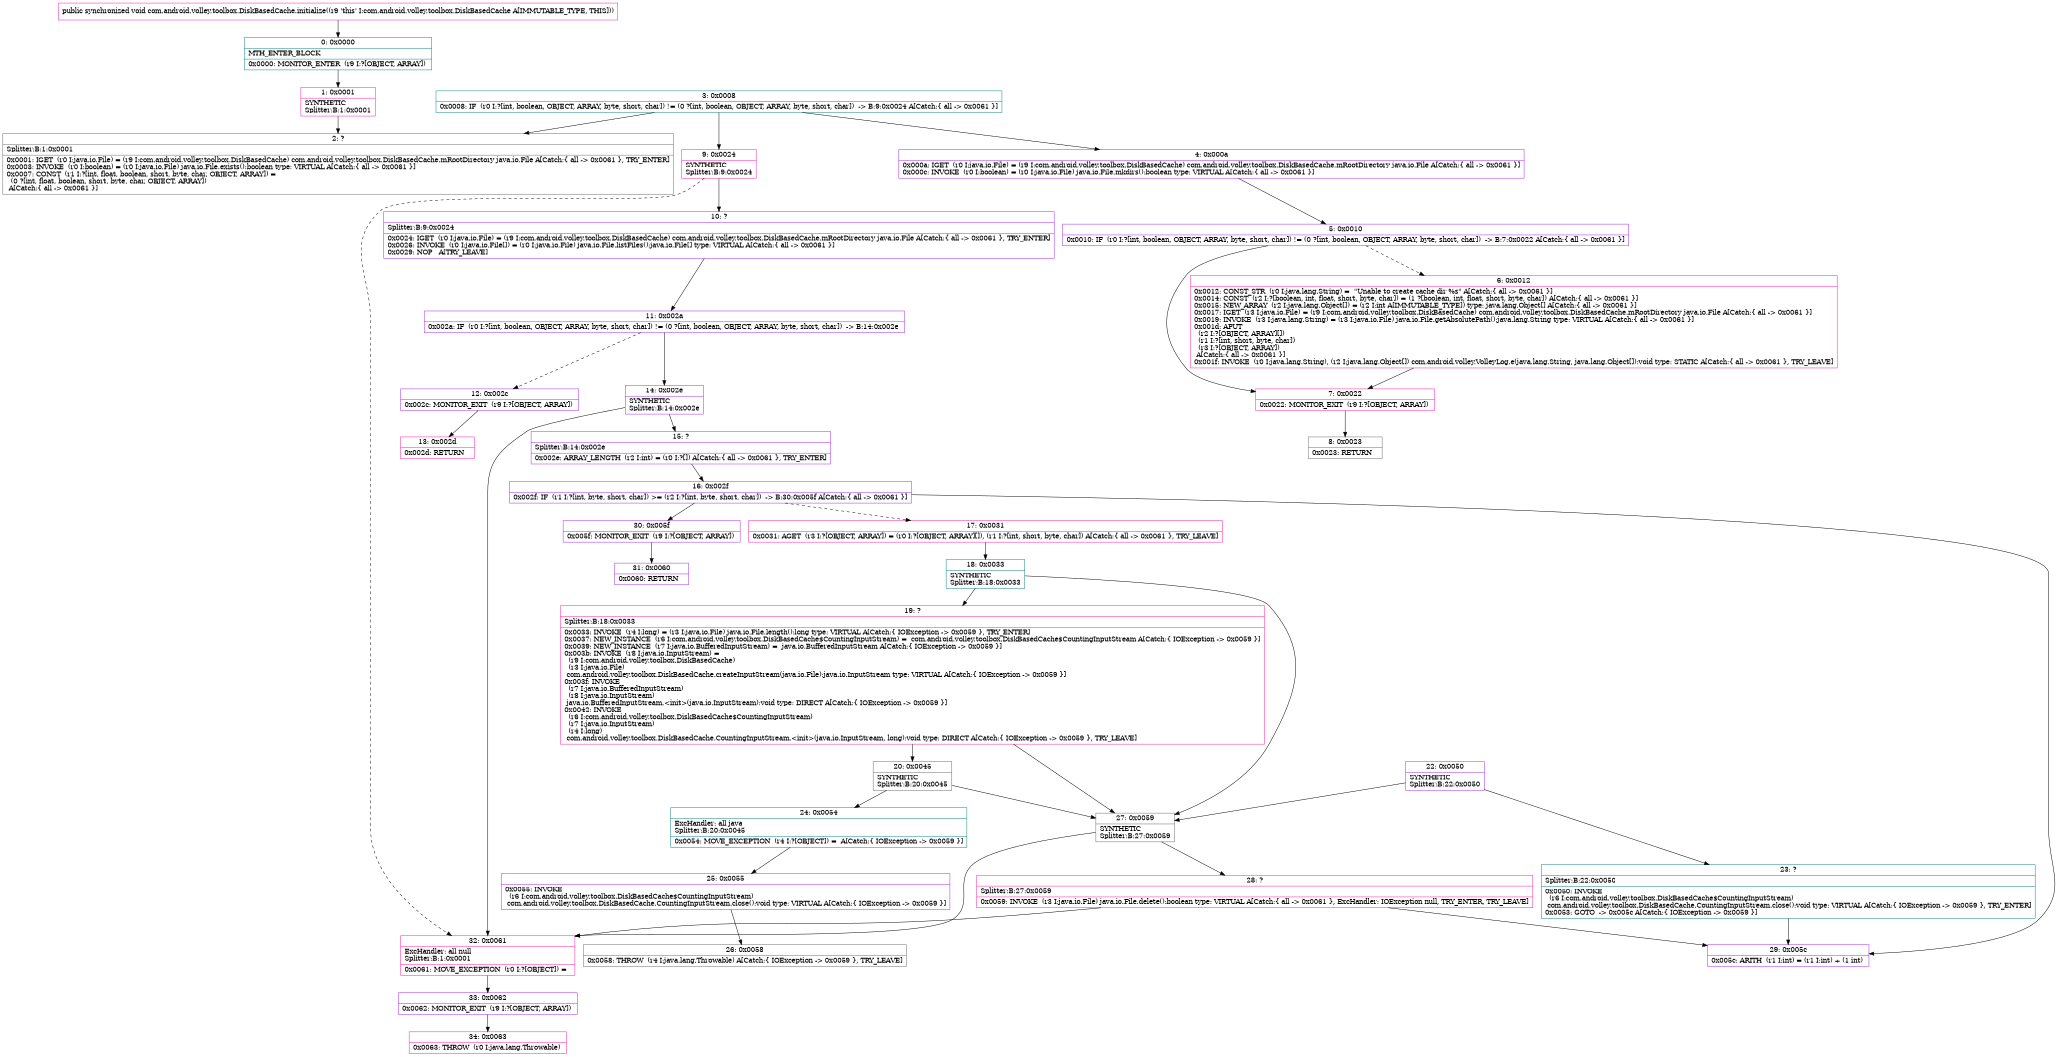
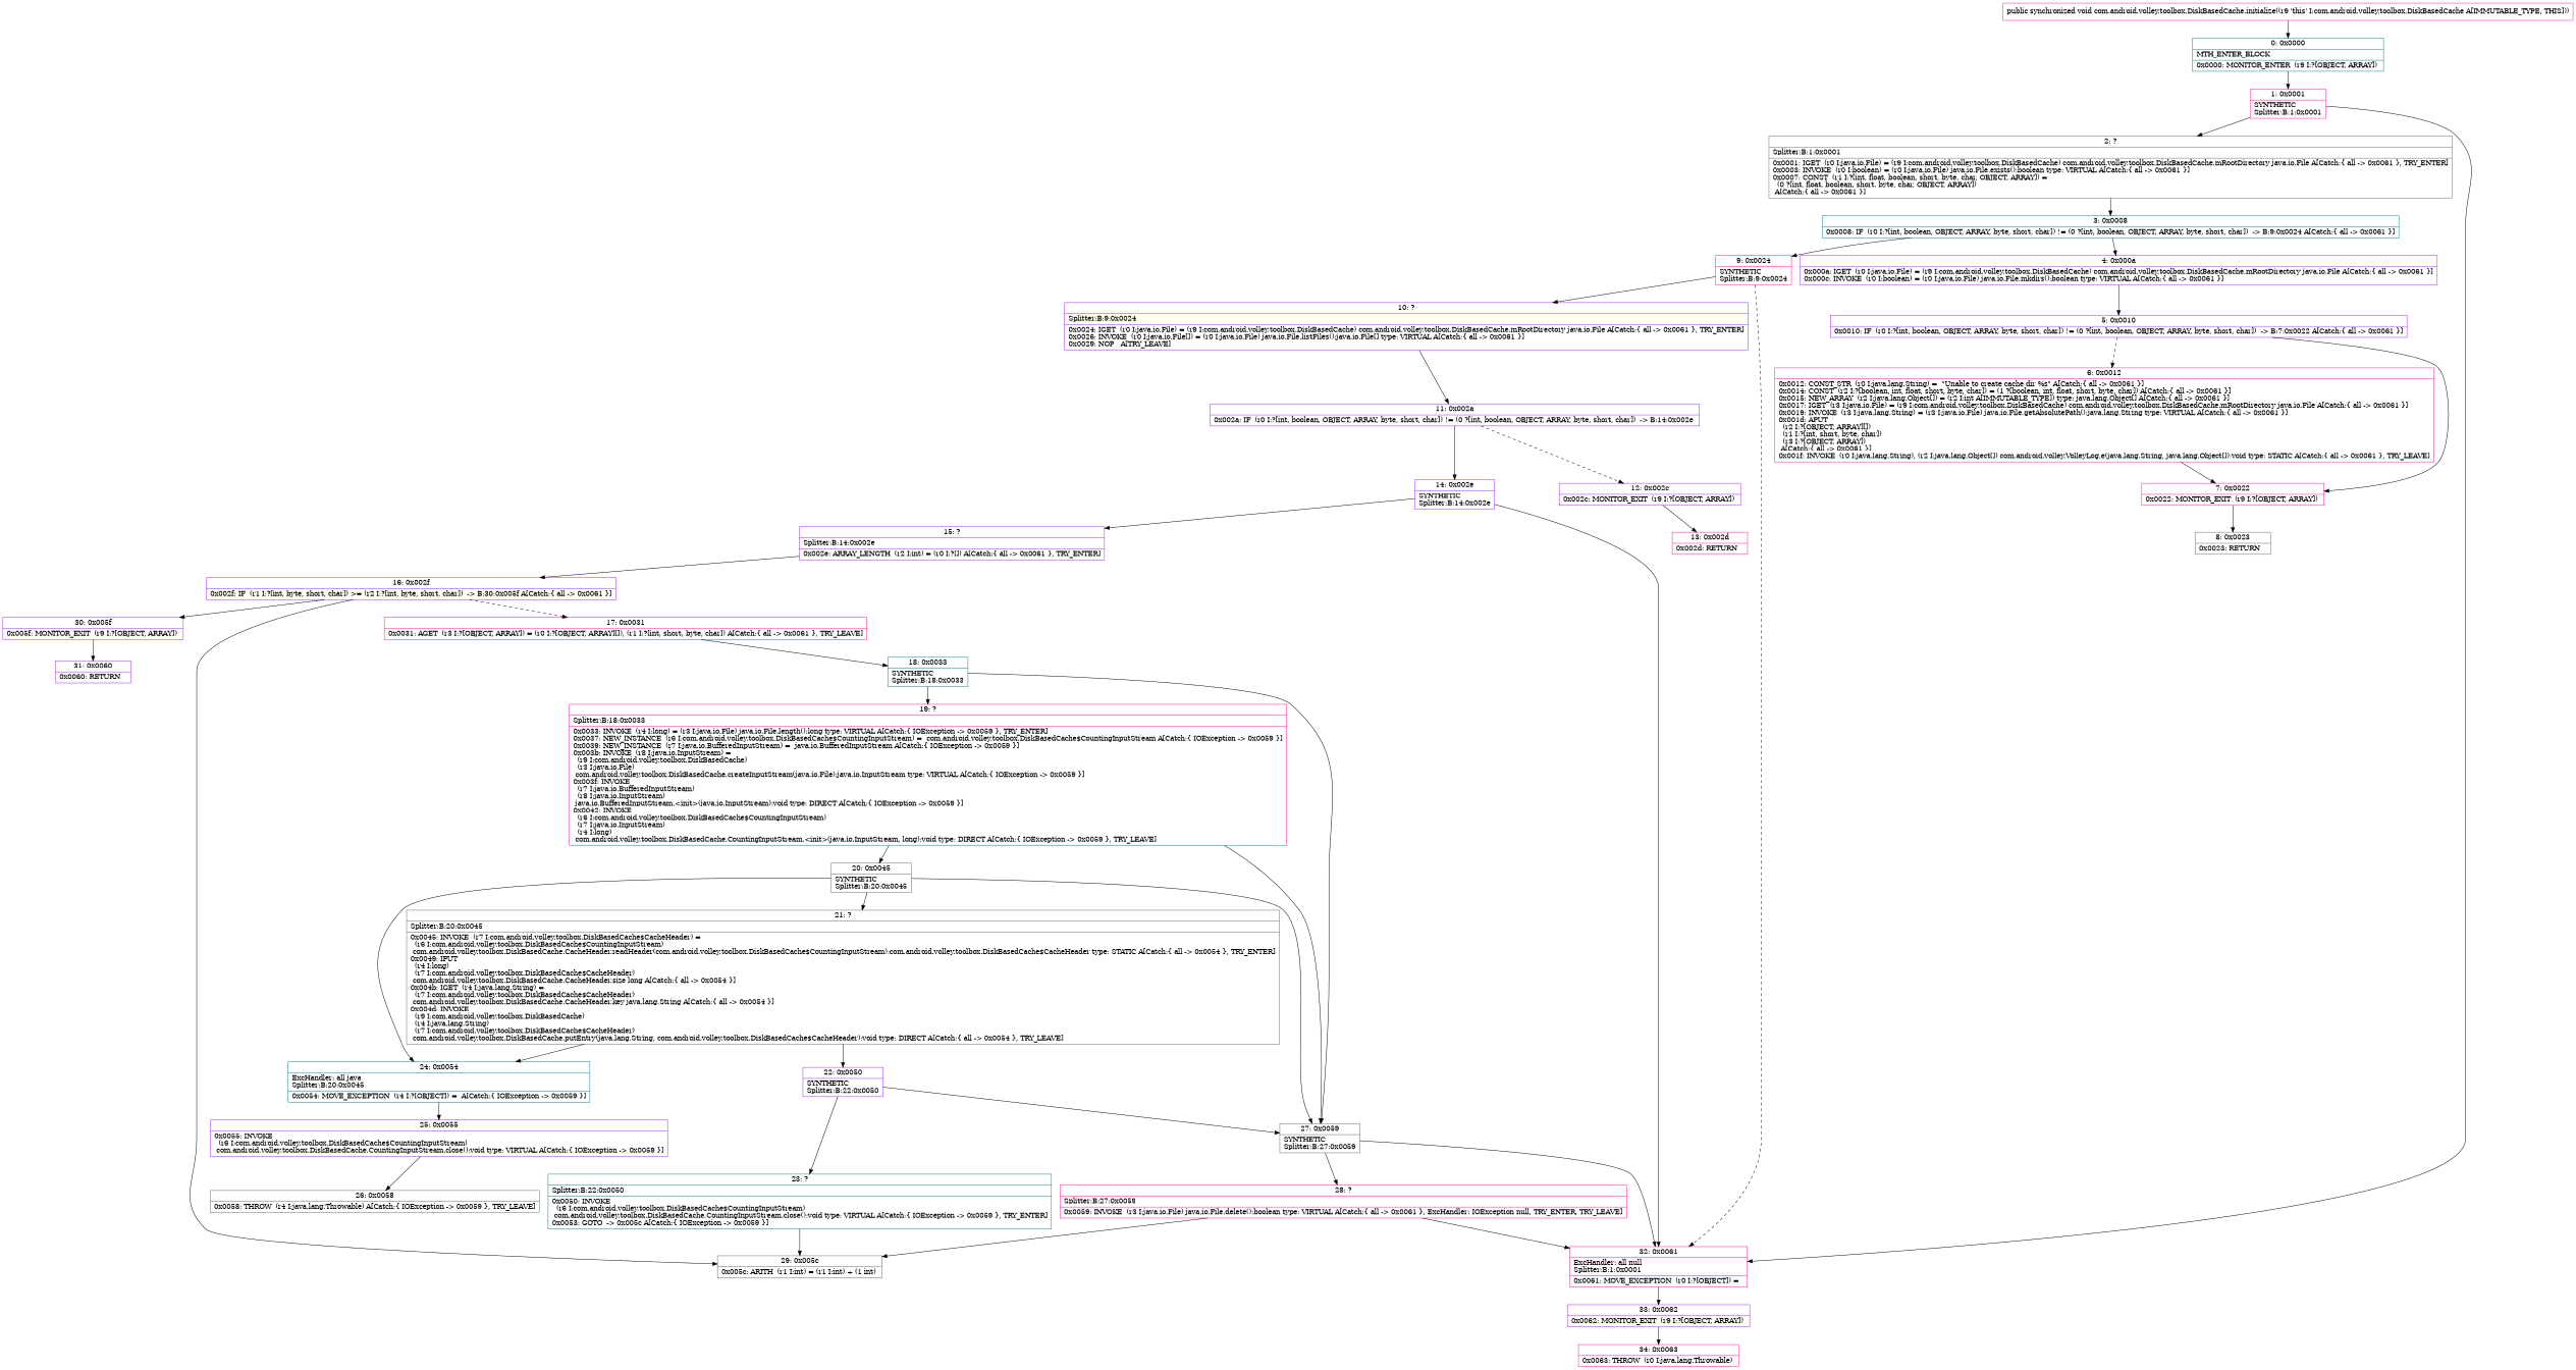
  digraph {
    fontname="DejaVu Serif"
    node [color=purple fontname="DejaVu Serif" shape=record]
    edge [fontname="DejaVu Serif"]
    n1 [color=teal label="{0\:\ 0x0000|MTH_ENTER_BLOCK\l|0x0000: MONITOR_ENTER  (r9 I:?[OBJECT, ARRAY]) \l}"]
    n2 [color=deeppink label="{1\:\ 0x0001|SYNTHETIC\lSplitter:B:1:0x0001\l}"]
    n3 [color=gray40 label="{2\:\ ?|Splitter:B:1:0x0001\l|0x0001: IGET  (r0 I:java.io.File) = (r9 I:com.android.volley.toolbox.DiskBasedCache) com.android.volley.toolbox.DiskBasedCache.mRootDirectory java.io.File A[Catch:\{ all \-\> 0x0061 \}, TRY_ENTER]\l0x0003: INVOKE  (r0 I:boolean) = (r0 I:java.io.File) java.io.File.exists():boolean type: VIRTUAL A[Catch:\{ all \-\> 0x0061 \}]\l0x0007: CONST  (r1 I:?[int, float, boolean, short, byte, char, OBJECT, ARRAY]) = \l  (0 ?[int, float, boolean, short, byte, char, OBJECT, ARRAY])\l A[Catch:\{ all \-\> 0x0061 \}]\l}"]
    n4 [color=deeppink label="{32\:\ 0x0061|ExcHandler: all null\lSplitter:B:1:0x0001\l|0x0061: MOVE_EXCEPTION  (r0 I:?[OBJECT]) =  \l}"]
    n5 [color=teal label="{3\:\ 0x0008|0x0008: IF  (r0 I:?[int, boolean, OBJECT, ARRAY, byte, short, char]) != (0 ?[int, boolean, OBJECT, ARRAY, byte, short, char])  \-\> B:9:0x0024 A[Catch:\{ all \-\> 0x0061 \}]\l}"]
    n6 [label="{33\:\ 0x0062|0x0062: MONITOR_EXIT  (r9 I:?[OBJECT, ARRAY]) \l}"]
    n7 [label="{4\:\ 0x000a|0x000a: IGET  (r0 I:java.io.File) = (r9 I:com.android.volley.toolbox.DiskBasedCache) com.android.volley.toolbox.DiskBasedCache.mRootDirectory java.io.File A[Catch:\{ all \-\> 0x0061 \}]\l0x000c: INVOKE  (r0 I:boolean) = (r0 I:java.io.File) java.io.File.mkdirs():boolean type: VIRTUAL A[Catch:\{ all \-\> 0x0061 \}]\l}"]
    n8 [color=deeppink label="{9\:\ 0x0024|SYNTHETIC\lSplitter:B:9:0x0024\l}"]
    n9 [label="{5\:\ 0x0010|0x0010: IF  (r0 I:?[int, boolean, OBJECT, ARRAY, byte, short, char]) != (0 ?[int, boolean, OBJECT, ARRAY, byte, short, char])  \-\> B:7:0x0022 A[Catch:\{ all \-\> 0x0061 \}]\l}"]
    n10 [label="{10\:\ ?|Splitter:B:9:0x0024\l|0x0024: IGET  (r0 I:java.io.File) = (r9 I:com.android.volley.toolbox.DiskBasedCache) com.android.volley.toolbox.DiskBasedCache.mRootDirectory java.io.File A[Catch:\{ all \-\> 0x0061 \}, TRY_ENTER]\l0x0026: INVOKE  (r0 I:java.io.File[]) = (r0 I:java.io.File) java.io.File.listFiles():java.io.File[] type: VIRTUAL A[Catch:\{ all \-\> 0x0061 \}]\l0x0029: NOP   A[TRY_LEAVE]\l}"]
    n11 [color=deeppink label="{6\:\ 0x0012|0x0012: CONST_STR  (r0 I:java.lang.String) =  \"Unable to create cache dir %s\" A[Catch:\{ all \-\> 0x0061 \}]\l0x0014: CONST  (r2 I:?[boolean, int, float, short, byte, char]) = (1 ?[boolean, int, float, short, byte, char]) A[Catch:\{ all \-\> 0x0061 \}]\l0x0015: NEW_ARRAY  (r2 I:java.lang.Object[]) = (r2 I:int A[IMMUTABLE_TYPE]) type: java.lang.Object[] A[Catch:\{ all \-\> 0x0061 \}]\l0x0017: IGET  (r3 I:java.io.File) = (r9 I:com.android.volley.toolbox.DiskBasedCache) com.android.volley.toolbox.DiskBasedCache.mRootDirectory java.io.File A[Catch:\{ all \-\> 0x0061 \}]\l0x0019: INVOKE  (r3 I:java.lang.String) = (r3 I:java.io.File) java.io.File.getAbsolutePath():java.lang.String type: VIRTUAL A[Catch:\{ all \-\> 0x0061 \}]\l0x001d: APUT  \l  (r2 I:?[OBJECT, ARRAY][])\l  (r1 I:?[int, short, byte, char])\l  (r3 I:?[OBJECT, ARRAY])\l A[Catch:\{ all \-\> 0x0061 \}]\l0x001f: INVOKE  (r0 I:java.lang.String), (r2 I:java.lang.Object[]) com.android.volley.VolleyLog.e(java.lang.String, java.lang.Object[]):void type: STATIC A[Catch:\{ all \-\> 0x0061 \}, TRY_LEAVE]\l}"]
    n12 [color=deeppink label="{7\:\ 0x0022|0x0022: MONITOR_EXIT  (r9 I:?[OBJECT, ARRAY]) \l}"]
    n13 [color=gray40 label="{8\:\ 0x0023|0x0023: RETURN   \l}"]
    n14 [label="{11\:\ 0x002a|0x002a: IF  (r0 I:?[int, boolean, OBJECT, ARRAY, byte, short, char]) != (0 ?[int, boolean, OBJECT, ARRAY, byte, short, char])  \-\> B:14:0x002e \l}"]
    n15 [label="{12\:\ 0x002c|0x002c: MONITOR_EXIT  (r9 I:?[OBJECT, ARRAY]) \l}"]
    n16 [label="{14\:\ 0x002e|SYNTHETIC\lSplitter:B:14:0x002e\l}"]
    n17 [color=deeppink label="{13\:\ 0x002d|0x002d: RETURN   \l}"]
    n18 [label="{15\:\ ?|Splitter:B:14:0x002e\l|0x002e: ARRAY_LENGTH  (r2 I:int) = (r0 I:?[]) A[Catch:\{ all \-\> 0x0061 \}, TRY_ENTER]\l}"]
    n19 [label="{16\:\ 0x002f|0x002f: IF  (r1 I:?[int, byte, short, char]) \>= (r2 I:?[int, byte, short, char])  \-\> B:30:0x005f A[Catch:\{ all \-\> 0x0061 \}]\l}"]
    n20 [color=deeppink label="{17\:\ 0x0031|0x0031: AGET  (r3 I:?[OBJECT, ARRAY]) = (r0 I:?[OBJECT, ARRAY][]), (r1 I:?[int, short, byte, char]) A[Catch:\{ all \-\> 0x0061 \}, TRY_LEAVE]\l}"]
    n21 [label="{30\:\ 0x005f|0x005f: MONITOR_EXIT  (r9 I:?[OBJECT, ARRAY]) \l}"]
-   n22 [label="{29\:\ 0x005c|0x005c: ARITH  (r1 I:int) = (r1 I:int) + (1 int) \l}"]
+   n22 [color=gray40 label="{29\:\ 0x005c|0x005c: ARITH  (r1 I:int) = (r1 I:int) + (1 int) \l}"]
    n23 [color=teal label="{18\:\ 0x0033|SYNTHETIC\lSplitter:B:18:0x0033\l}"]
    n24 [label="{31\:\ 0x0060|0x0060: RETURN   \l}"]
    n25 [color=deeppink label="{19\:\ ?|Splitter:B:18:0x0033\l|0x0033: INVOKE  (r4 I:long) = (r3 I:java.io.File) java.io.File.length():long type: VIRTUAL A[Catch:\{ IOException \-\> 0x0059 \}, TRY_ENTER]\l0x0037: NEW_INSTANCE  (r6 I:com.android.volley.toolbox.DiskBasedCache$CountingInputStream) =  com.android.volley.toolbox.DiskBasedCache$CountingInputStream A[Catch:\{ IOException \-\> 0x0059 \}]\l0x0039: NEW_INSTANCE  (r7 I:java.io.BufferedInputStream) =  java.io.BufferedInputStream A[Catch:\{ IOException \-\> 0x0059 \}]\l0x003b: INVOKE  (r8 I:java.io.InputStream) = \l  (r9 I:com.android.volley.toolbox.DiskBasedCache)\l  (r3 I:java.io.File)\l com.android.volley.toolbox.DiskBasedCache.createInputStream(java.io.File):java.io.InputStream type: VIRTUAL A[Catch:\{ IOException \-\> 0x0059 \}]\l0x003f: INVOKE  \l  (r7 I:java.io.BufferedInputStream)\l  (r8 I:java.io.InputStream)\l java.io.BufferedInputStream.\<init\>(java.io.InputStream):void type: DIRECT A[Catch:\{ IOException \-\> 0x0059 \}]\l0x0042: INVOKE  \l  (r6 I:com.android.volley.toolbox.DiskBasedCache$CountingInputStream)\l  (r7 I:java.io.InputStream)\l  (r4 I:long)\l com.android.volley.toolbox.DiskBasedCache.CountingInputStream.\<init\>(java.io.InputStream, long):void type: DIRECT A[Catch:\{ IOException \-\> 0x0059 \}, TRY_LEAVE]\l}"]
    n26 [color=gray40 label="{27\:\ 0x0059|SYNTHETIC\lSplitter:B:27:0x0059\l}"]
    n27 [color=gray40 label="{20\:\ 0x0045|SYNTHETIC\lSplitter:B:20:0x0045\l}"]
    n28 [color=deeppink label="{28\:\ ?|Splitter:B:27:0x0059\l|0x0059: INVOKE  (r3 I:java.io.File) java.io.File.delete():boolean type: VIRTUAL A[Catch:\{ all \-\> 0x0061 \}, ExcHandler: IOException null, TRY_ENTER, TRY_LEAVE]\l}"]
+   n29 [color=gray40 label="{21\:\ ?|Splitter:B:20:0x0045\l|0x0045: INVOKE  (r7 I:com.android.volley.toolbox.DiskBasedCache$CacheHeader) = \l  (r6 I:com.android.volley.toolbox.DiskBasedCache$CountingInputStream)\l com.android.volley.toolbox.DiskBasedCache.CacheHeader.readHeader(com.android.volley.toolbox.DiskBasedCache$CountingInputStream):com.android.volley.toolbox.DiskBasedCache$CacheHeader type: STATIC A[Catch:\{ all \-\> 0x0054 \}, TRY_ENTER]\l0x0049: IPUT  \l  (r4 I:long)\l  (r7 I:com.android.volley.toolbox.DiskBasedCache$CacheHeader)\l com.android.volley.toolbox.DiskBasedCache.CacheHeader.size long A[Catch:\{ all \-\> 0x0054 \}]\l0x004b: IGET  (r4 I:java.lang.String) = \l  (r7 I:com.android.volley.toolbox.DiskBasedCache$CacheHeader)\l com.android.volley.toolbox.DiskBasedCache.CacheHeader.key java.lang.String A[Catch:\{ all \-\> 0x0054 \}]\l0x004d: INVOKE  \l  (r9 I:com.android.volley.toolbox.DiskBasedCache)\l  (r4 I:java.lang.String)\l  (r7 I:com.android.volley.toolbox.DiskBasedCache$CacheHeader)\l com.android.volley.toolbox.DiskBasedCache.putEntry(java.lang.String, com.android.volley.toolbox.DiskBasedCache$CacheHeader):void type: DIRECT A[Catch:\{ all \-\> 0x0054 \}, TRY_LEAVE]\l}"]
    n30 [color=teal label="{24\:\ 0x0054|ExcHandler: all java\lSplitter:B:20:0x0045\l|0x0054: MOVE_EXCEPTION  (r4 I:?[OBJECT]) =  A[Catch:\{ IOException \-\> 0x0059 \}]\l}"]
    n31 [label="{22\:\ 0x0050|SYNTHETIC\lSplitter:B:22:0x0050\l}"]
    n32 [label="{25\:\ 0x0055|0x0055: INVOKE  \l  (r6 I:com.android.volley.toolbox.DiskBasedCache$CountingInputStream)\l com.android.volley.toolbox.DiskBasedCache.CountingInputStream.close():void type: VIRTUAL A[Catch:\{ IOException \-\> 0x0059 \}]\l}"]
    n33 [color=teal label="{23\:\ ?|Splitter:B:22:0x0050\l|0x0050: INVOKE  \l  (r6 I:com.android.volley.toolbox.DiskBasedCache$CountingInputStream)\l com.android.volley.toolbox.DiskBasedCache.CountingInputStream.close():void type: VIRTUAL A[Catch:\{ IOException \-\> 0x0059 \}, TRY_ENTER]\l0x0053: GOTO  \-\> 0x005c A[Catch:\{ IOException \-\> 0x0059 \}]\l}"]
    n34 [color=gray40 label="{26\:\ 0x0058|0x0058: THROW  (r4 I:java.lang.Throwable) A[Catch:\{ IOException \-\> 0x0059 \}, TRY_LEAVE]\l}"]
    n35 [color=deeppink label="{34\:\ 0x0063|0x0063: THROW  (r0 I:java.lang.Throwable) \l}"]
    n36 [color=deeppink label="{public synchronized void com.android.volley.toolbox.DiskBasedCache.initialize((r9 'this' I:com.android.volley.toolbox.DiskBasedCache A[IMMUTABLE_TYPE, THIS])) }"]
    n1 -> n2
    n2 -> n3
-   n5 -> n3
+   n2 -> n4
+   n3 -> n5
    n4 -> n6
    n5 -> n7 [style=solid]
    n5 -> n8
    n6 -> n35
    n7 -> n9
    n8 -> n4 [style=dashed]
    n8 -> n10
    n9 -> n11 [style=dashed]
    n9 -> n12
    n10 -> n14
    n11 -> n12
    n12 -> n13
    n14 -> n15 [style=dashed]
    n14 -> n16
    n15 -> n17
    n16 -> n4
    n16 -> n18
    n18 -> n19
    n19 -> n20 [style=dashed]
    n19 -> n21
    n19 -> n22
    n20 -> n23
    n21 -> n24
    n23 -> n25
    n23 -> n26
    n25 -> n26
    n25 -> n27
    n26 -> n4
    n26 -> n28
    n27 -> n26
+   n27 -> n29
    n27 -> n30
    n28 -> n4
    n28 -> n22
+   n29 -> n30
+   n29 -> n31
    n30 -> n32
    n31 -> n26
    n31 -> n33
    n32 -> n34
    n33 -> n22
    n36 -> n1
  }
